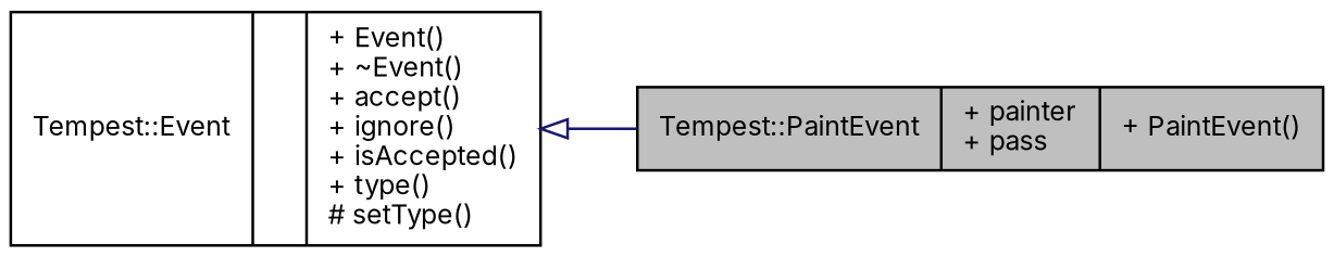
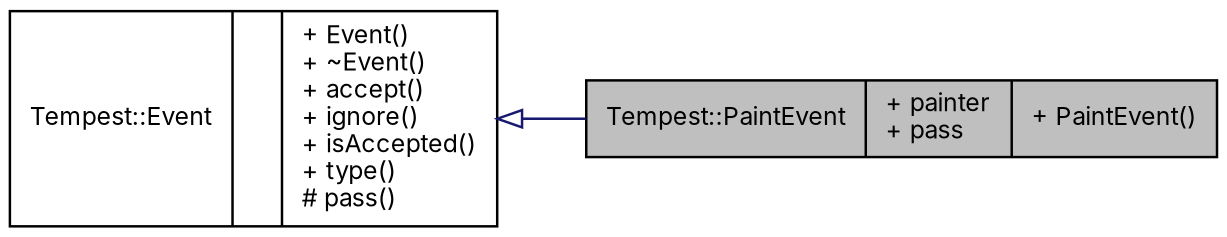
  digraph {
    rankdir=LR
    fontname=Inter
    node [color=black fontname=Inter fontsize=10 shape=record style=filled]
    n1 [fillcolor=grey75 fontcolor=black height=0.2 label="{Tempest::PaintEvent\n|+ painter\l+ pass\l|+ PaintEvent()\l}" width=0.4]
-   n2 [fillcolor=white height=0.2 label="{Tempest::Event\n||+ Event()\l+ ~Event()\l+ accept()\l+ ignore()\l+ isAccepted()\l+ type()\l# setType()\l}" width=0.4]
+   n2 [fillcolor=white height=0.2 label="{Tempest::Event\n||+ Event()\l+ ~Event()\l+ accept()\l+ ignore()\l+ isAccepted()\l+ type()\l# pass()\l}" width=0.4]
    n2 -> n1 [arrowtail=onormal color=midnightblue dir=back fontname=Inter fontsize=10 labelfontname=Helvetica labelfontsize=10 style=solid]
  }
